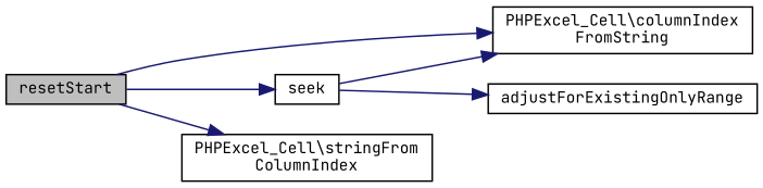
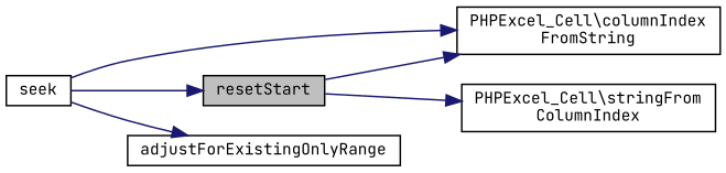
  digraph {
    fontname="JetBrains Mono"
    rankdir=LR
    node [color=black fillcolor=white fontname="JetBrains Mono" fontsize=10 shape=record style=filled]
    edge [color=midnightblue fontname="JetBrains Mono" fontsize=10 labelfontname=Helvetica labelfontsize=10 style=solid]
    n1 [fillcolor=grey75 fontcolor=black height=0.2 label=resetStart width=0.4]
    n2 [height=0.2 label="PHPExcel_Cell\\columnIndex\lFromString" width=0.4]
    n3 [height=0.2 label=seek width=0.4]
    n4 [height=0.2 label="PHPExcel_Cell\\stringFrom\lColumnIndex" width=0.4]
    n5 [height=0.2 label=adjustForExistingOnlyRange width=0.4]
    n1 -> n2
-   n1 -> n3
+   n3 -> n1
    n1 -> n4
    n3 -> n2
    n3 -> n5
  }
